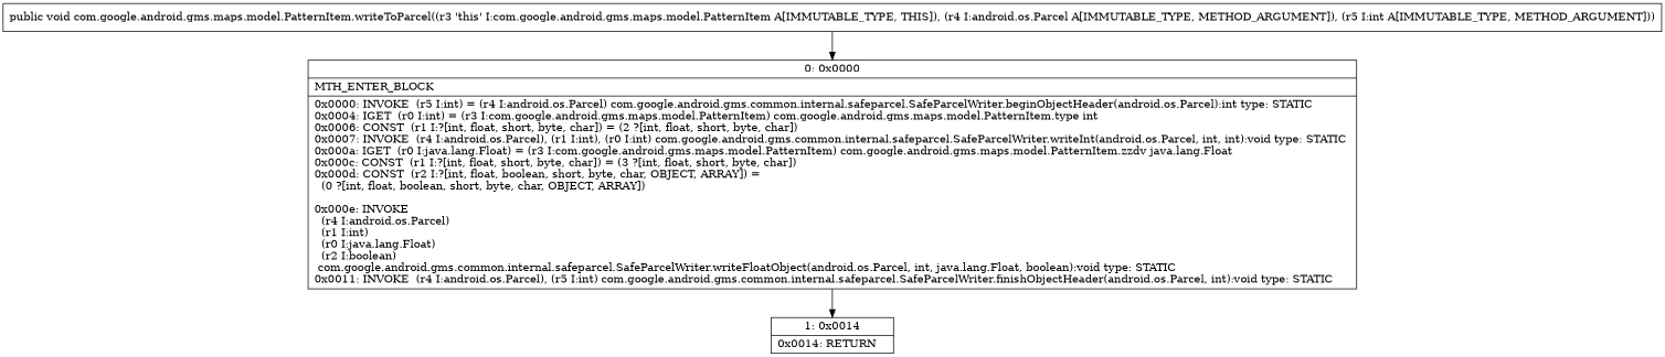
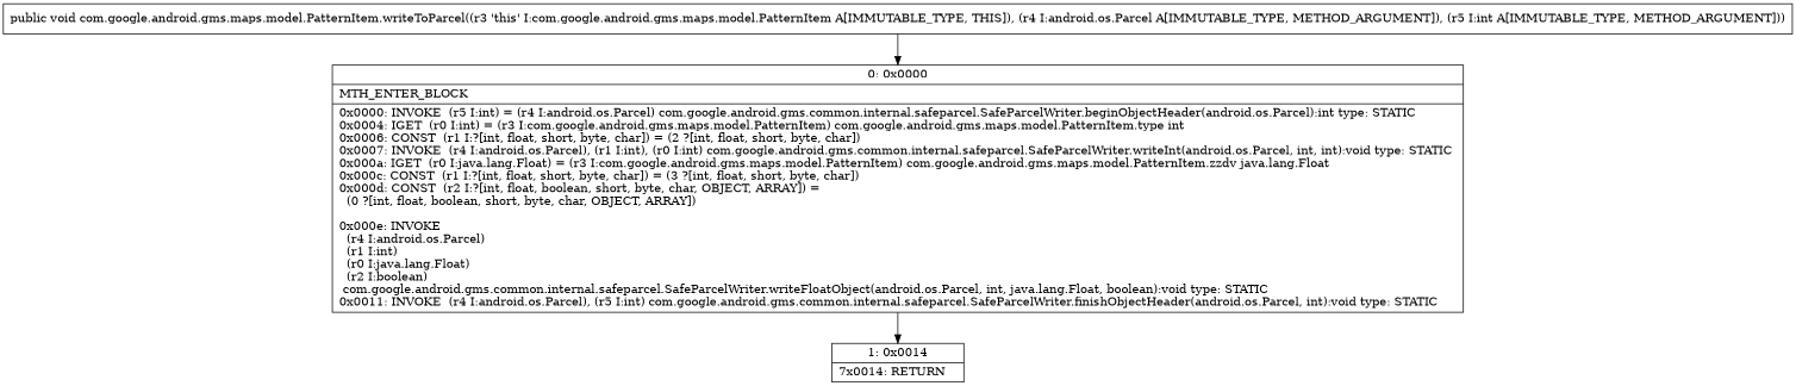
  digraph {
    node [shape=record]
    n1 [label="{0\:\ 0x0000|MTH_ENTER_BLOCK\l|0x0000: INVOKE  (r5 I:int) = (r4 I:android.os.Parcel) com.google.android.gms.common.internal.safeparcel.SafeParcelWriter.beginObjectHeader(android.os.Parcel):int type: STATIC \l0x0004: IGET  (r0 I:int) = (r3 I:com.google.android.gms.maps.model.PatternItem) com.google.android.gms.maps.model.PatternItem.type int \l0x0006: CONST  (r1 I:?[int, float, short, byte, char]) = (2 ?[int, float, short, byte, char]) \l0x0007: INVOKE  (r4 I:android.os.Parcel), (r1 I:int), (r0 I:int) com.google.android.gms.common.internal.safeparcel.SafeParcelWriter.writeInt(android.os.Parcel, int, int):void type: STATIC \l0x000a: IGET  (r0 I:java.lang.Float) = (r3 I:com.google.android.gms.maps.model.PatternItem) com.google.android.gms.maps.model.PatternItem.zzdv java.lang.Float \l0x000c: CONST  (r1 I:?[int, float, short, byte, char]) = (3 ?[int, float, short, byte, char]) \l0x000d: CONST  (r2 I:?[int, float, boolean, short, byte, char, OBJECT, ARRAY]) = \l  (0 ?[int, float, boolean, short, byte, char, OBJECT, ARRAY])\l \l0x000e: INVOKE  \l  (r4 I:android.os.Parcel)\l  (r1 I:int)\l  (r0 I:java.lang.Float)\l  (r2 I:boolean)\l com.google.android.gms.common.internal.safeparcel.SafeParcelWriter.writeFloatObject(android.os.Parcel, int, java.lang.Float, boolean):void type: STATIC \l0x0011: INVOKE  (r4 I:android.os.Parcel), (r5 I:int) com.google.android.gms.common.internal.safeparcel.SafeParcelWriter.finishObjectHeader(android.os.Parcel, int):void type: STATIC \l}"]
-   n2 [label="{1\:\ 0x0014|0x0014: RETURN   \l}"]
+   n2 [label="{1\:\ 0x0014|7x0014: RETURN   \l}"]
    n3 [label="{public void com.google.android.gms.maps.model.PatternItem.writeToParcel((r3 'this' I:com.google.android.gms.maps.model.PatternItem A[IMMUTABLE_TYPE, THIS]), (r4 I:android.os.Parcel A[IMMUTABLE_TYPE, METHOD_ARGUMENT]), (r5 I:int A[IMMUTABLE_TYPE, METHOD_ARGUMENT])) }"]
    n1 -> n2
    n3 -> n1
  }
